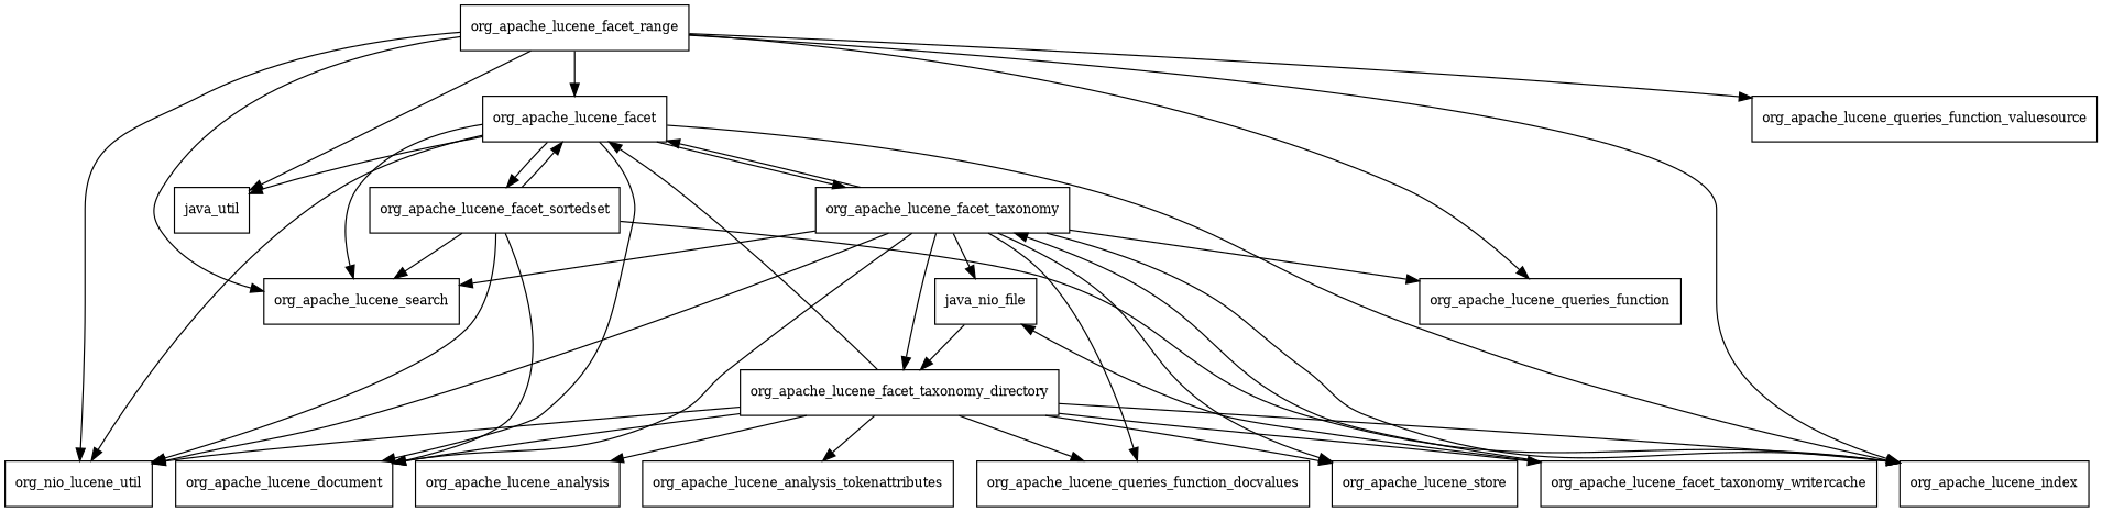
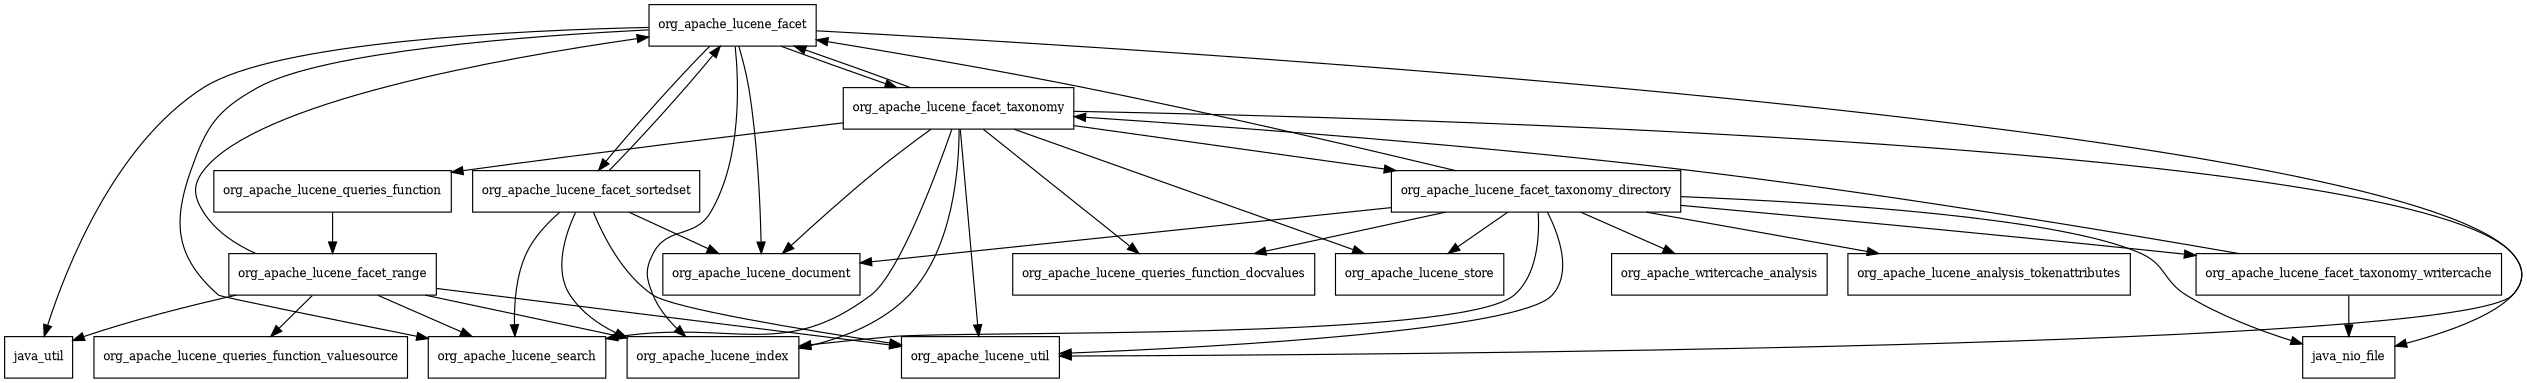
  digraph {
    node [fontsize=10.0 shape=box]
    org_apache_lucene_facet
    java_util
    org_apache_lucene_document
    org_apache_lucene_facet_sortedset
    org_apache_lucene_facet_taxonomy
    org_apache_lucene_index
    org_apache_lucene_search
-   org_apache_lucene_util [label=org_nio_lucene_util]
+   org_apache_lucene_util
    org_apache_lucene_queries_function
    java_nio_file
    org_apache_lucene_facet_taxonomy_directory
    org_apache_lucene_queries_function_docvalues
    org_apache_lucene_store
-   org_apache_lucene_analysis
+   org_apache_lucene_analysis [label=org_apache_writercache_analysis]
    org_apache_lucene_analysis_tokenattributes
    org_apache_lucene_facet_taxonomy_writercache
    org_apache_lucene_facet_range
    org_apache_lucene_queries_function_valuesource
    org_apache_lucene_facet -> java_util
    org_apache_lucene_facet -> org_apache_lucene_document
    org_apache_lucene_facet -> org_apache_lucene_facet_sortedset
    org_apache_lucene_facet -> org_apache_lucene_facet_taxonomy
    org_apache_lucene_facet -> org_apache_lucene_index
    org_apache_lucene_facet -> org_apache_lucene_search
    org_apache_lucene_facet -> org_apache_lucene_util
    org_apache_lucene_facet_sortedset -> org_apache_lucene_facet
    org_apache_lucene_facet_sortedset -> org_apache_lucene_document
    org_apache_lucene_facet_sortedset -> org_apache_lucene_index
    org_apache_lucene_facet_sortedset -> org_apache_lucene_search
    org_apache_lucene_facet_sortedset -> org_apache_lucene_util
    org_apache_lucene_facet_taxonomy -> org_apache_lucene_facet
    org_apache_lucene_facet_taxonomy -> org_apache_lucene_document
    org_apache_lucene_facet_taxonomy -> org_apache_lucene_index
    org_apache_lucene_facet_taxonomy -> org_apache_lucene_search
    org_apache_lucene_facet_taxonomy -> org_apache_lucene_util
    org_apache_lucene_facet_taxonomy -> org_apache_lucene_queries_function
    org_apache_lucene_facet_taxonomy -> java_nio_file
    org_apache_lucene_facet_taxonomy -> org_apache_lucene_facet_taxonomy_directory
    org_apache_lucene_facet_taxonomy -> org_apache_lucene_queries_function_docvalues
    org_apache_lucene_facet_taxonomy -> org_apache_lucene_store
    org_apache_lucene_facet_taxonomy_directory -> org_apache_lucene_facet
    org_apache_lucene_facet_taxonomy_directory -> org_apache_lucene_document
    org_apache_lucene_facet_taxonomy_directory -> org_apache_lucene_index
    org_apache_lucene_facet_taxonomy_directory -> org_apache_lucene_util
-   java_nio_file -> org_apache_lucene_facet_taxonomy_directory
+   org_apache_lucene_facet_taxonomy_directory -> java_nio_file
    org_apache_lucene_facet_taxonomy_directory -> org_apache_lucene_queries_function_docvalues
    org_apache_lucene_facet_taxonomy_directory -> org_apache_lucene_store
    org_apache_lucene_facet_taxonomy_directory -> org_apache_lucene_analysis
    org_apache_lucene_facet_taxonomy_directory -> org_apache_lucene_analysis_tokenattributes
    org_apache_lucene_facet_taxonomy_directory -> org_apache_lucene_facet_taxonomy_writercache
    org_apache_lucene_facet_taxonomy_writercache -> org_apache_lucene_facet_taxonomy
    org_apache_lucene_facet_taxonomy_writercache -> java_nio_file
    org_apache_lucene_facet_range -> org_apache_lucene_facet
    org_apache_lucene_facet_range -> java_util
    org_apache_lucene_facet_range -> org_apache_lucene_index
    org_apache_lucene_facet_range -> org_apache_lucene_search
    org_apache_lucene_facet_range -> org_apache_lucene_util
-   org_apache_lucene_facet_range -> org_apache_lucene_queries_function
+   org_apache_lucene_queries_function -> org_apache_lucene_facet_range
    org_apache_lucene_facet_range -> org_apache_lucene_queries_function_valuesource
  }
